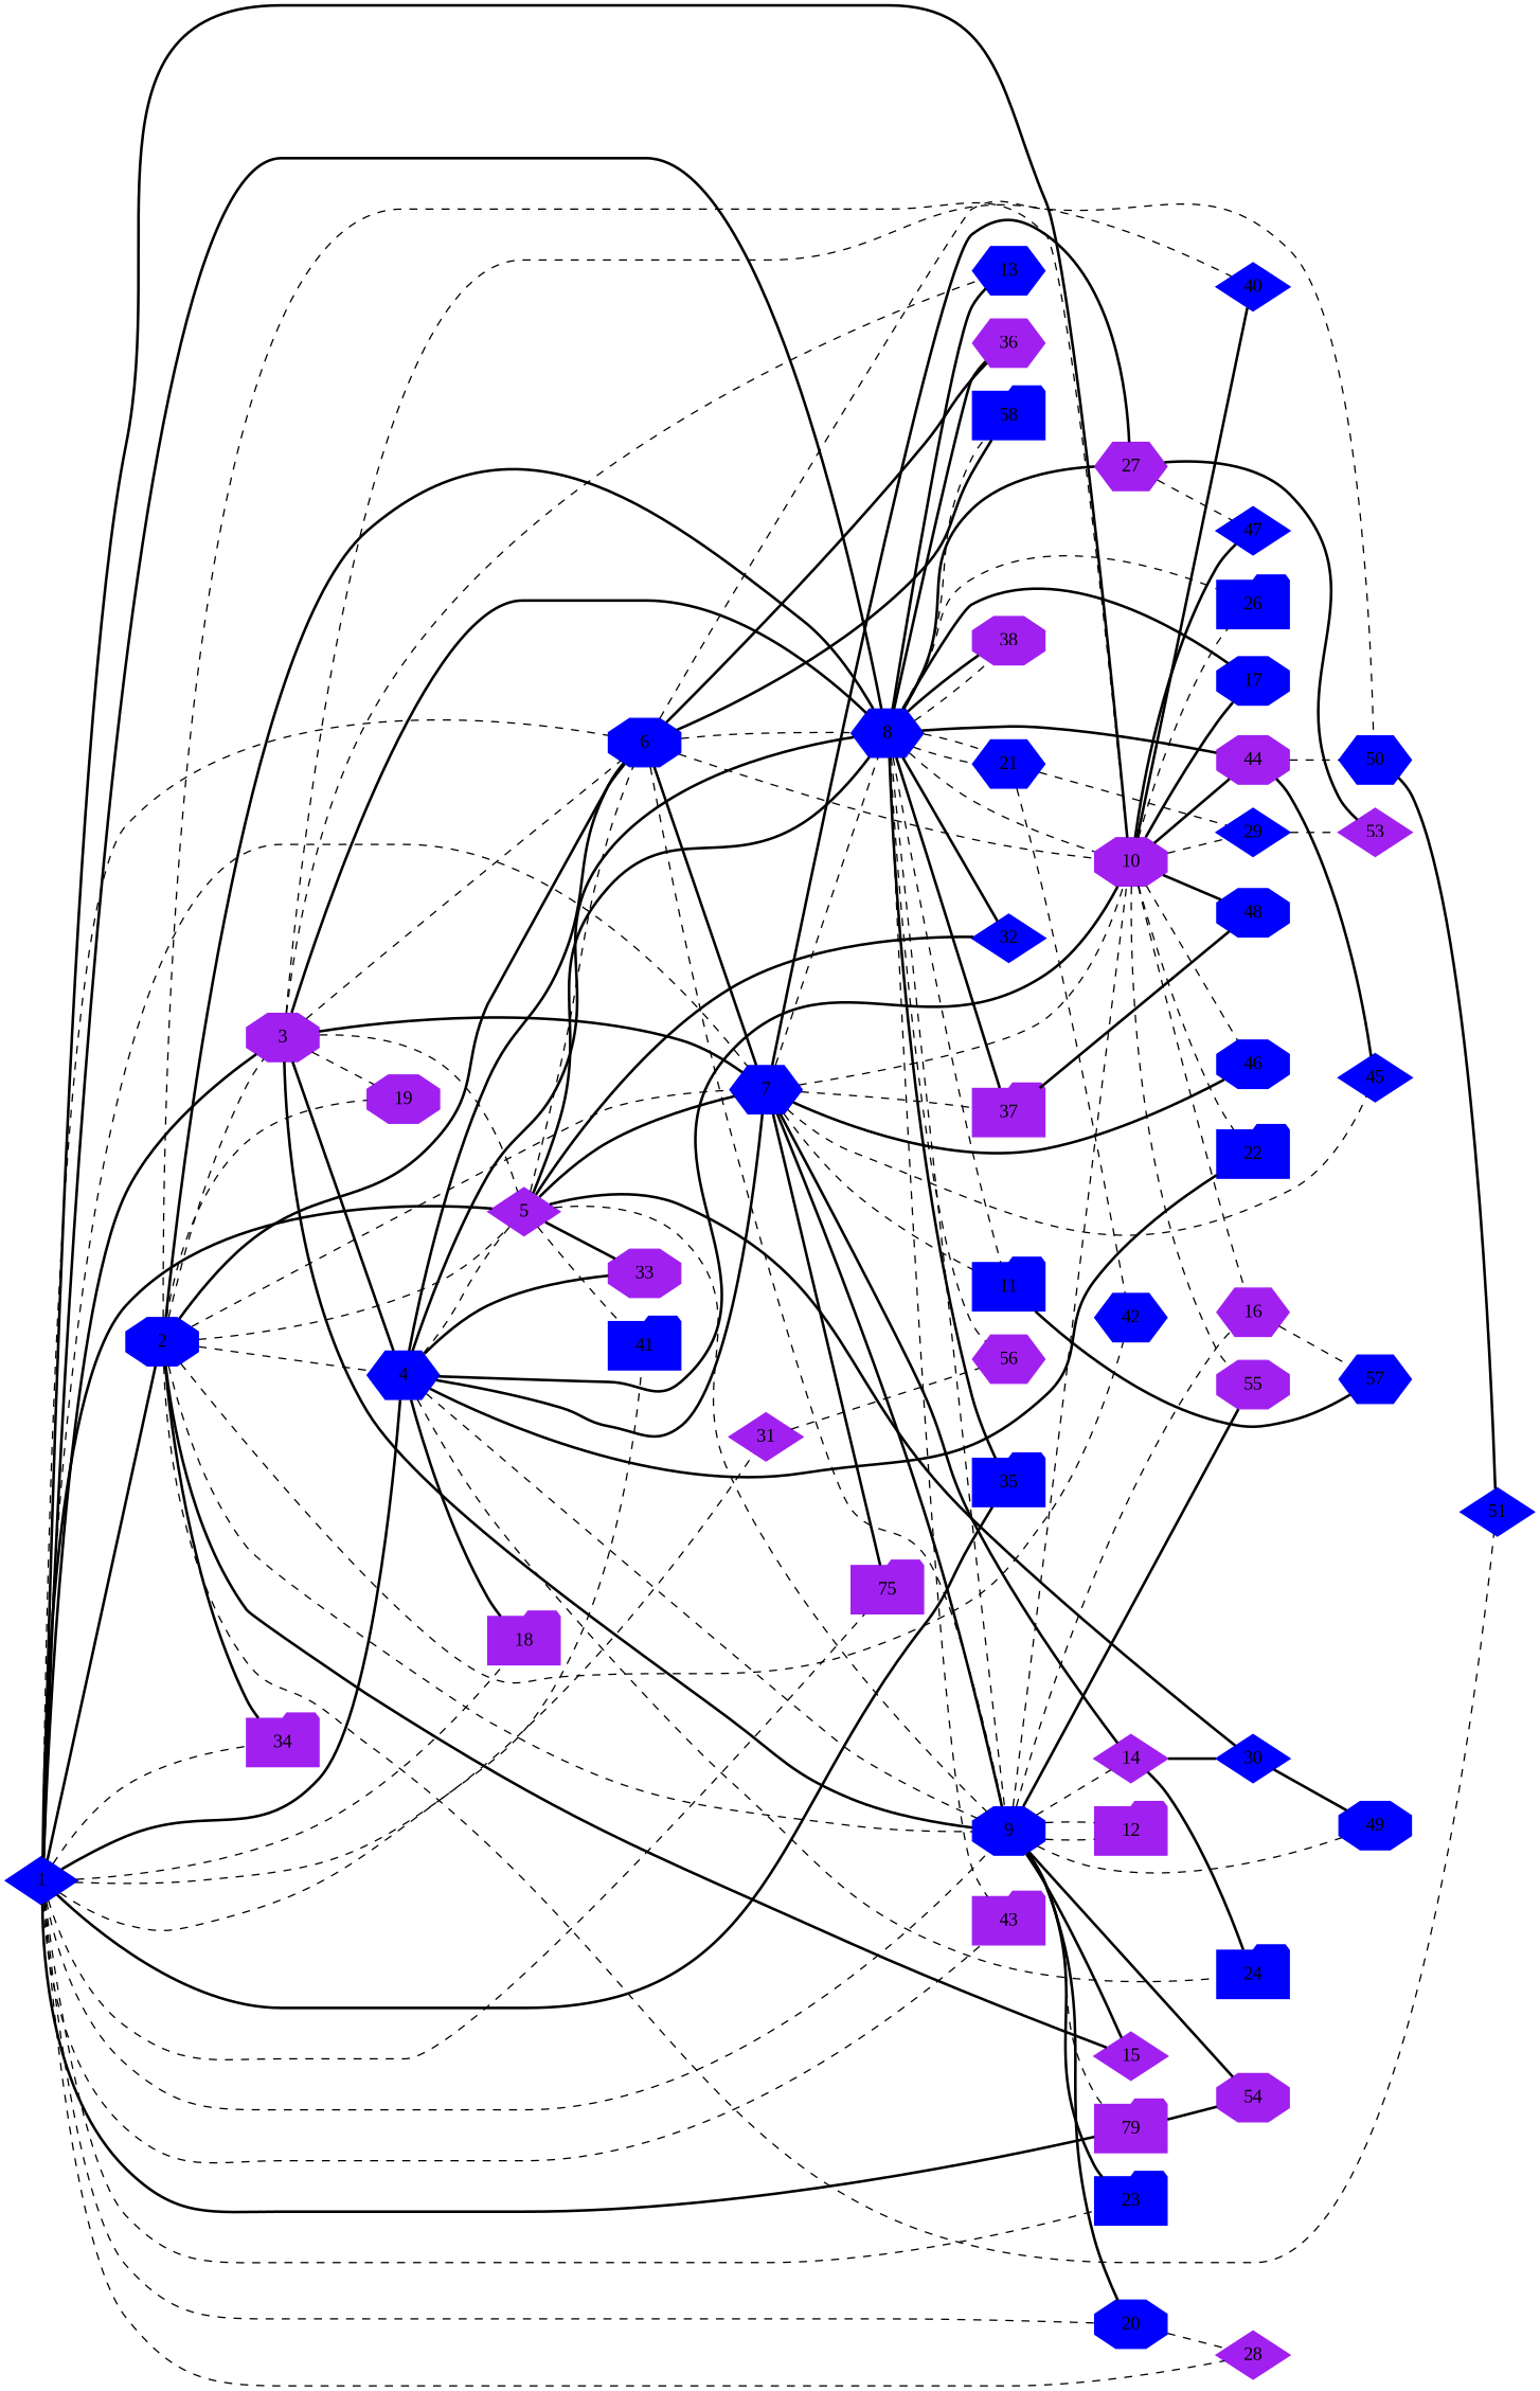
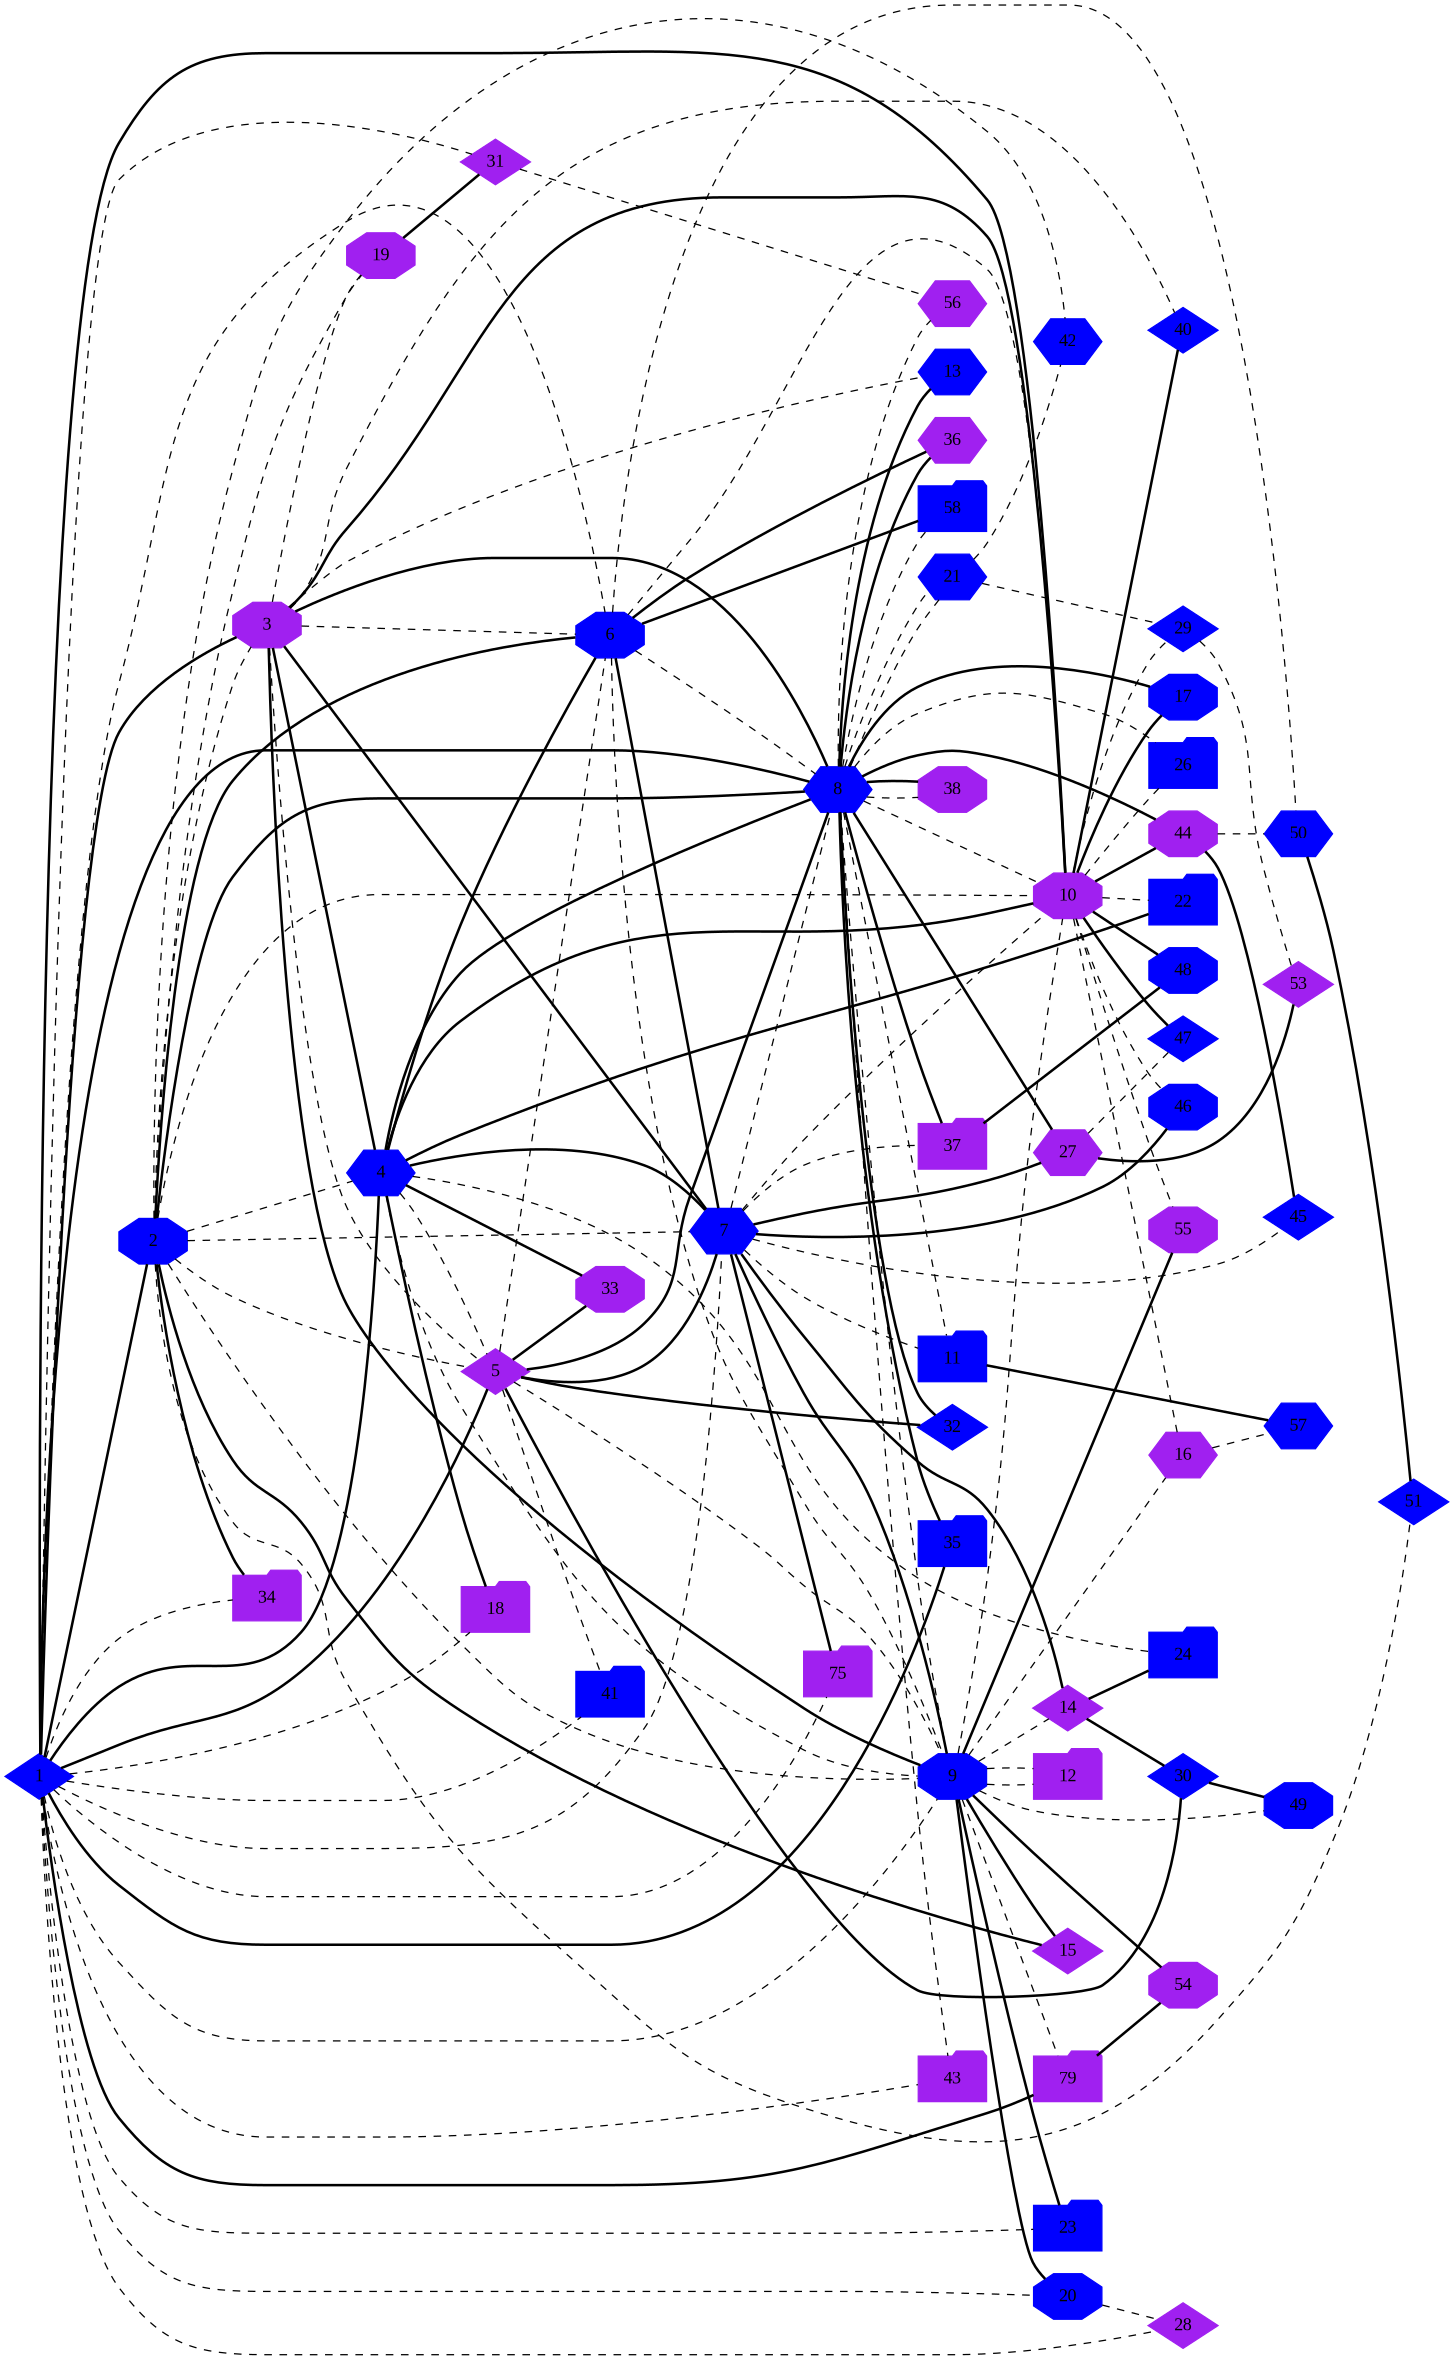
  graph {
    fontname="Liberation Serif"
    rankdir=LR
    node [color=blue fontname="Liberation Serif" shape=octagon style=filled]
    edge [fontname="Liberation Serif" style=dashed]
    1 [shape=diamond]
    2
    3 [color=purple]
    4 [shape=hexagon]
    5 [color=purple shape=diamond]
    6
    7 [shape=hexagon]
    8 [shape=hexagon]
    9
    10 [color=purple]
    18 [color=purple shape=folder]
    20
    23 [shape=folder]
    n14 [color=purple label=75 shape=folder]
    28 [color=purple shape=diamond]
    31 [color=purple shape=diamond]
    34 [color=purple shape=folder]
    35 [shape=folder]
    n19 [color=purple label=79 shape=folder]
    41 [shape=folder]
    43 [color=purple shape=folder]
    15 [color=purple shape=diamond]
    19 [color=purple]
    42 [shape=hexagon]
    51 [shape=diamond]
    13 [shape=hexagon]
    40 [shape=diamond]
    22 [shape=folder]
    24 [shape=folder]
    33 [color=purple]
    30 [shape=diamond]
    32 [shape=diamond]
    36 [color=purple shape=hexagon]
    50 [shape=hexagon]
    58 [shape=folder]
    11 [shape=folder]
    14 [color=purple shape=diamond]
    27 [color=purple shape=hexagon]
    37 [color=purple shape=folder]
    45 [shape=diamond]
    46
    17
    21 [shape=hexagon]
    26 [shape=folder]
    38 [color=purple]
    44 [color=purple]
    56 [color=purple shape=hexagon]
    12 [color=purple shape=folder]
    16 [color=purple shape=hexagon]
    49
    54 [color=purple]
    55 [color=purple]
    29 [shape=diamond]
    47 [shape=diamond]
    48
    57 [shape=hexagon]
    53 [color=purple shape=diamond]
    1 -- 2 [style=bold]
    1 -- 3 [style=bold]
    1 -- 4 [style=bold]
    1 -- 5 [style=bold]
    1 -- 6
    1 -- 7
    1 -- 8 [style=bold]
    1 -- 9
    1 -- 10 [style=bold]
    1 -- 18
    1 -- 20
    1 -- 23
    1 -- n14
    1 -- 28
    1 -- 31
    1 -- 34
    1 -- 35 [style=bold]
    1 -- n19 [style=bold]
    1 -- 41
    1 -- 43
    2 -- 3
    2 -- 4
    2 -- 5
    2 -- 6 [style=bold]
    2 -- 7
    2 -- 8 [style=bold]
    2 -- 9
    2 -- 10
    2 -- 34 [style=bold]
    2 -- 15 [style=bold]
    2 -- 19
    2 -- 42
    2 -- 51
    3 -- 4 [style=bold]
    3 -- 5
    3 -- 6
    3 -- 7 [style=bold]
    3 -- 8 [style=bold]
    3 -- 9 [style=bold]
+   3 -- 10 [style=bold]
    3 -- 19
    3 -- 13
    3 -- 40
    4 -- 5
    4 -- 6 [style=bold]
    4 -- 7 [style=bold]
    4 -- 8 [style=bold]
    4 -- 9
    4 -- 10 [style=bold]
    4 -- 18 [style=bold]
    4 -- 22 [style=bold]
    4 -- 24
    4 -- 33 [style=bold]
    5 -- 6
    5 -- 7 [style=bold]
    5 -- 8 [style=bold]
    5 -- 9
    5 -- 41
    5 -- 33 [style=bold]
    5 -- 30 [style=bold]
    5 -- 32 [style=bold]
    6 -- 7 [style=bold]
    6 -- 8
    6 -- 9
    6 -- 10
    6 -- 36 [style=bold]
    6 -- 50
    6 -- 58 [style=bold]
    7 -- 8
    7 -- 9 [style=bold]
    7 -- 10
    7 -- n14 [style=bold]
    7 -- 11
    7 -- 14 [style=bold]
    7 -- 27 [style=bold]
    7 -- 37
    7 -- 45
    7 -- 46 [style=bold]
    8 -- 9
    8 -- 10
    8 -- 35 [style=bold]
    8 -- 43
    8 -- 13 [style=bold]
    8 -- 32 [style=bold]
    8 -- 36 [style=bold]
    8 -- 58
    8 -- 11
    8 -- 27 [style=bold]
    8 -- 37 [style=bold]
    8 -- 17 [style=bold]
    8 -- 21
    8 -- 21
    8 -- 26
    8 -- 38
    8 -- 38 [style=bold]
    8 -- 44 [style=bold]
    8 -- 56
    9 -- 10
    9 -- 20 [style=bold]
    9 -- 23 [style=bold]
    9 -- n19
    9 -- 15 [style=bold]
    9 -- 14
    9 -- 12
    9 -- 12
    9 -- 16
    9 -- 49
    9 -- 54 [style=bold]
    9 -- 55 [style=bold]
    10 -- 40 [style=bold]
    10 -- 22
    10 -- 46
    10 -- 17 [style=bold]
    10 -- 26
    10 -- 44 [style=bold]
    10 -- 16
    10 -- 55
    10 -- 29
    10 -- 47 [style=bold]
    10 -- 48 [style=bold]
    20 -- 28
    31 -- 56
    n19 -- 54 [style=bold]
+   19 -- 31 [style=bold]
    30 -- 49 [style=bold]
    50 -- 51 [style=bold]
    11 -- 57 [style=bold]
    14 -- 24 [style=bold]
    14 -- 30 [style=bold]
    27 -- 47
    27 -- 53 [style=bold]
    37 -- 48 [style=bold]
    21 -- 42
    21 -- 29
    44 -- 50
    44 -- 45 [style=bold]
    16 -- 57
    29 -- 53
  }
